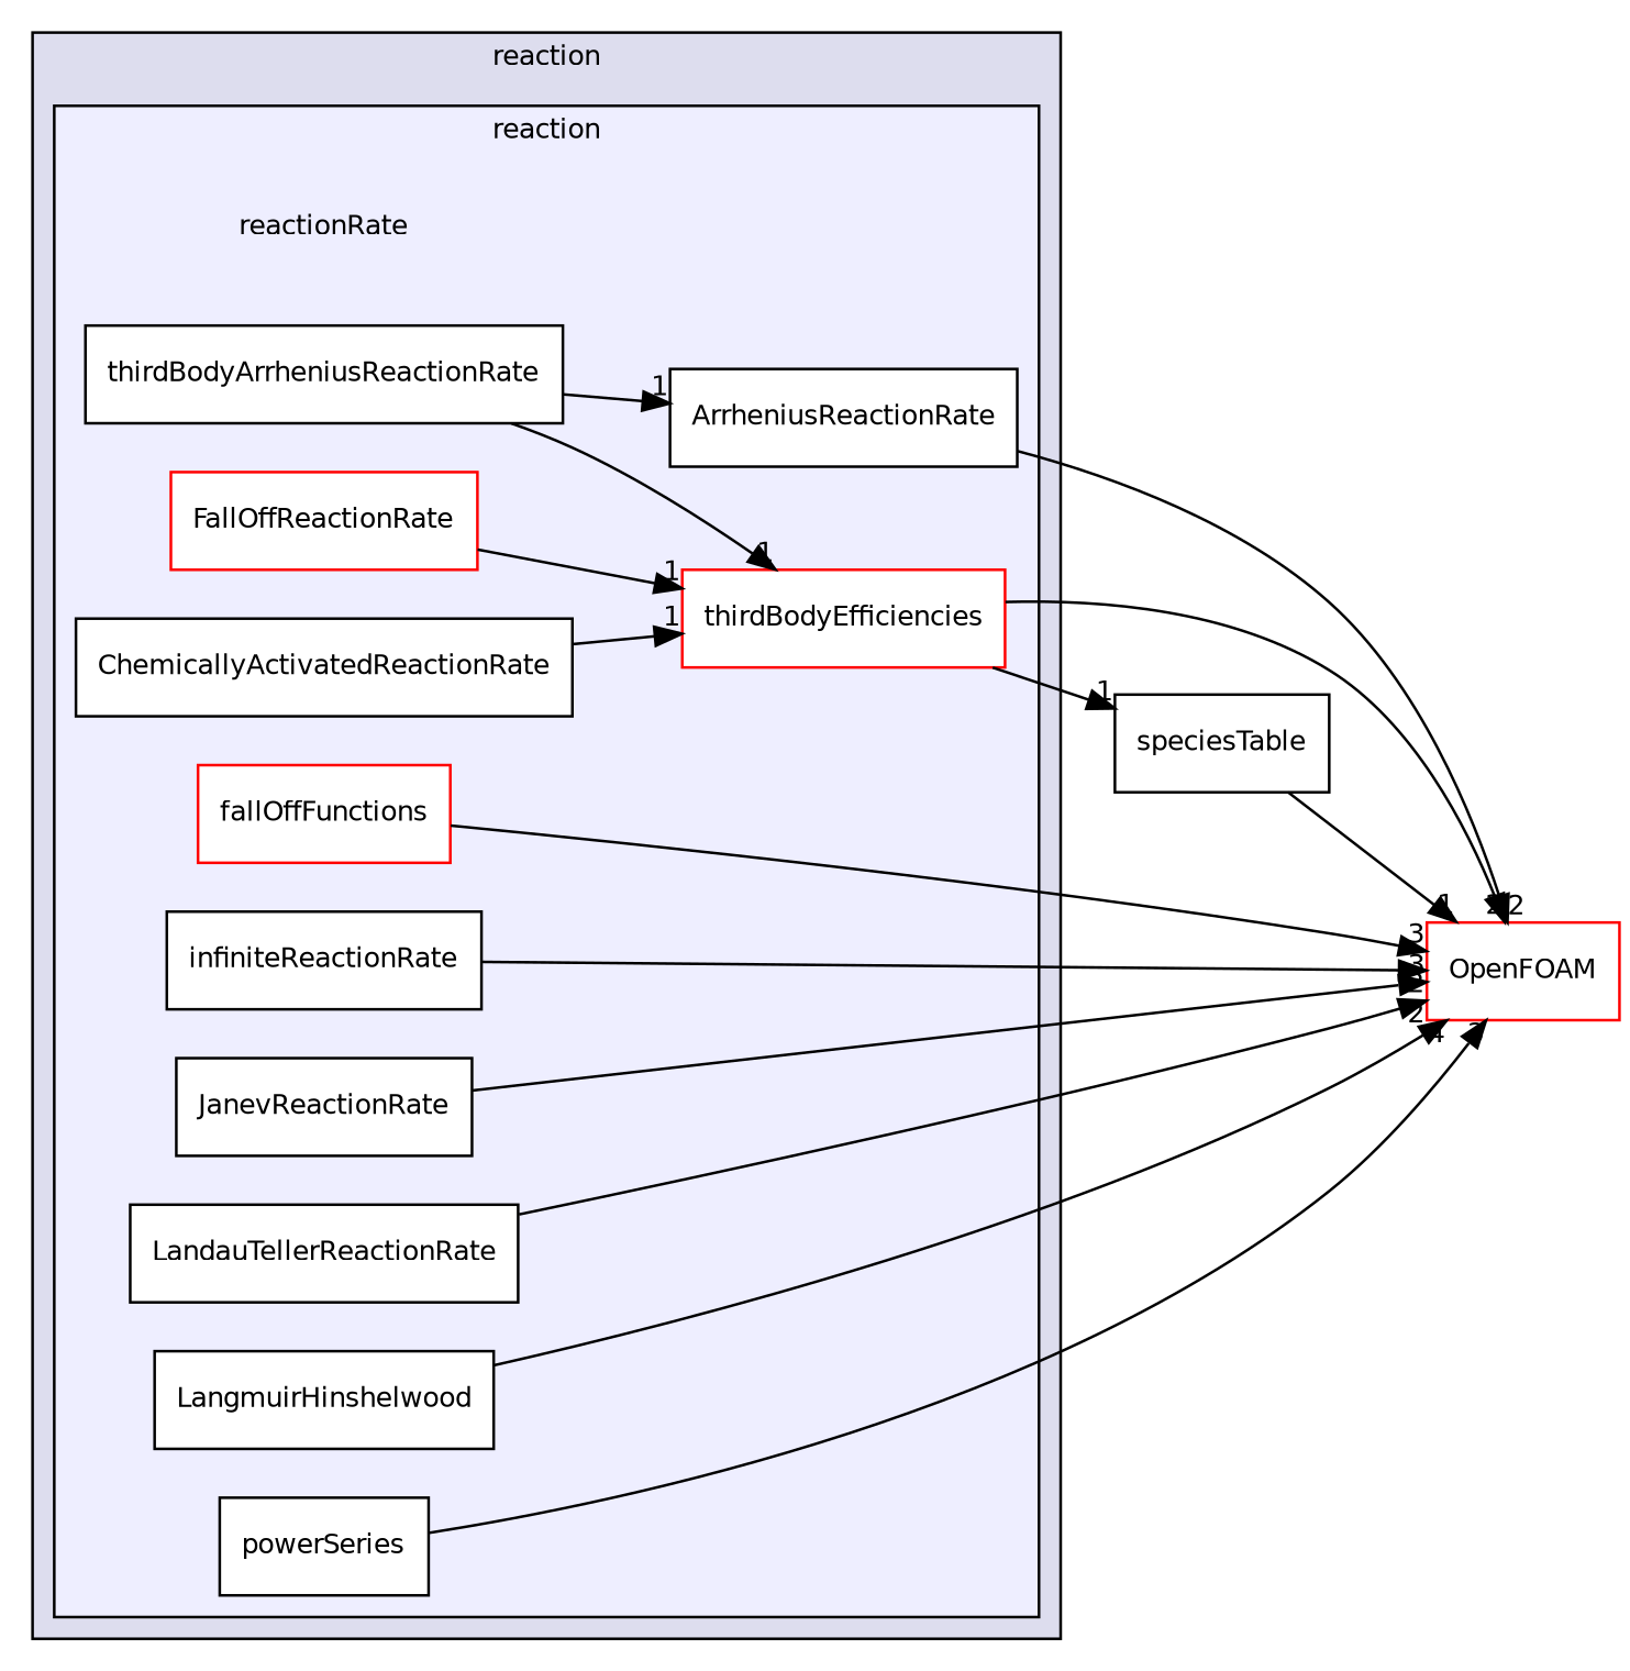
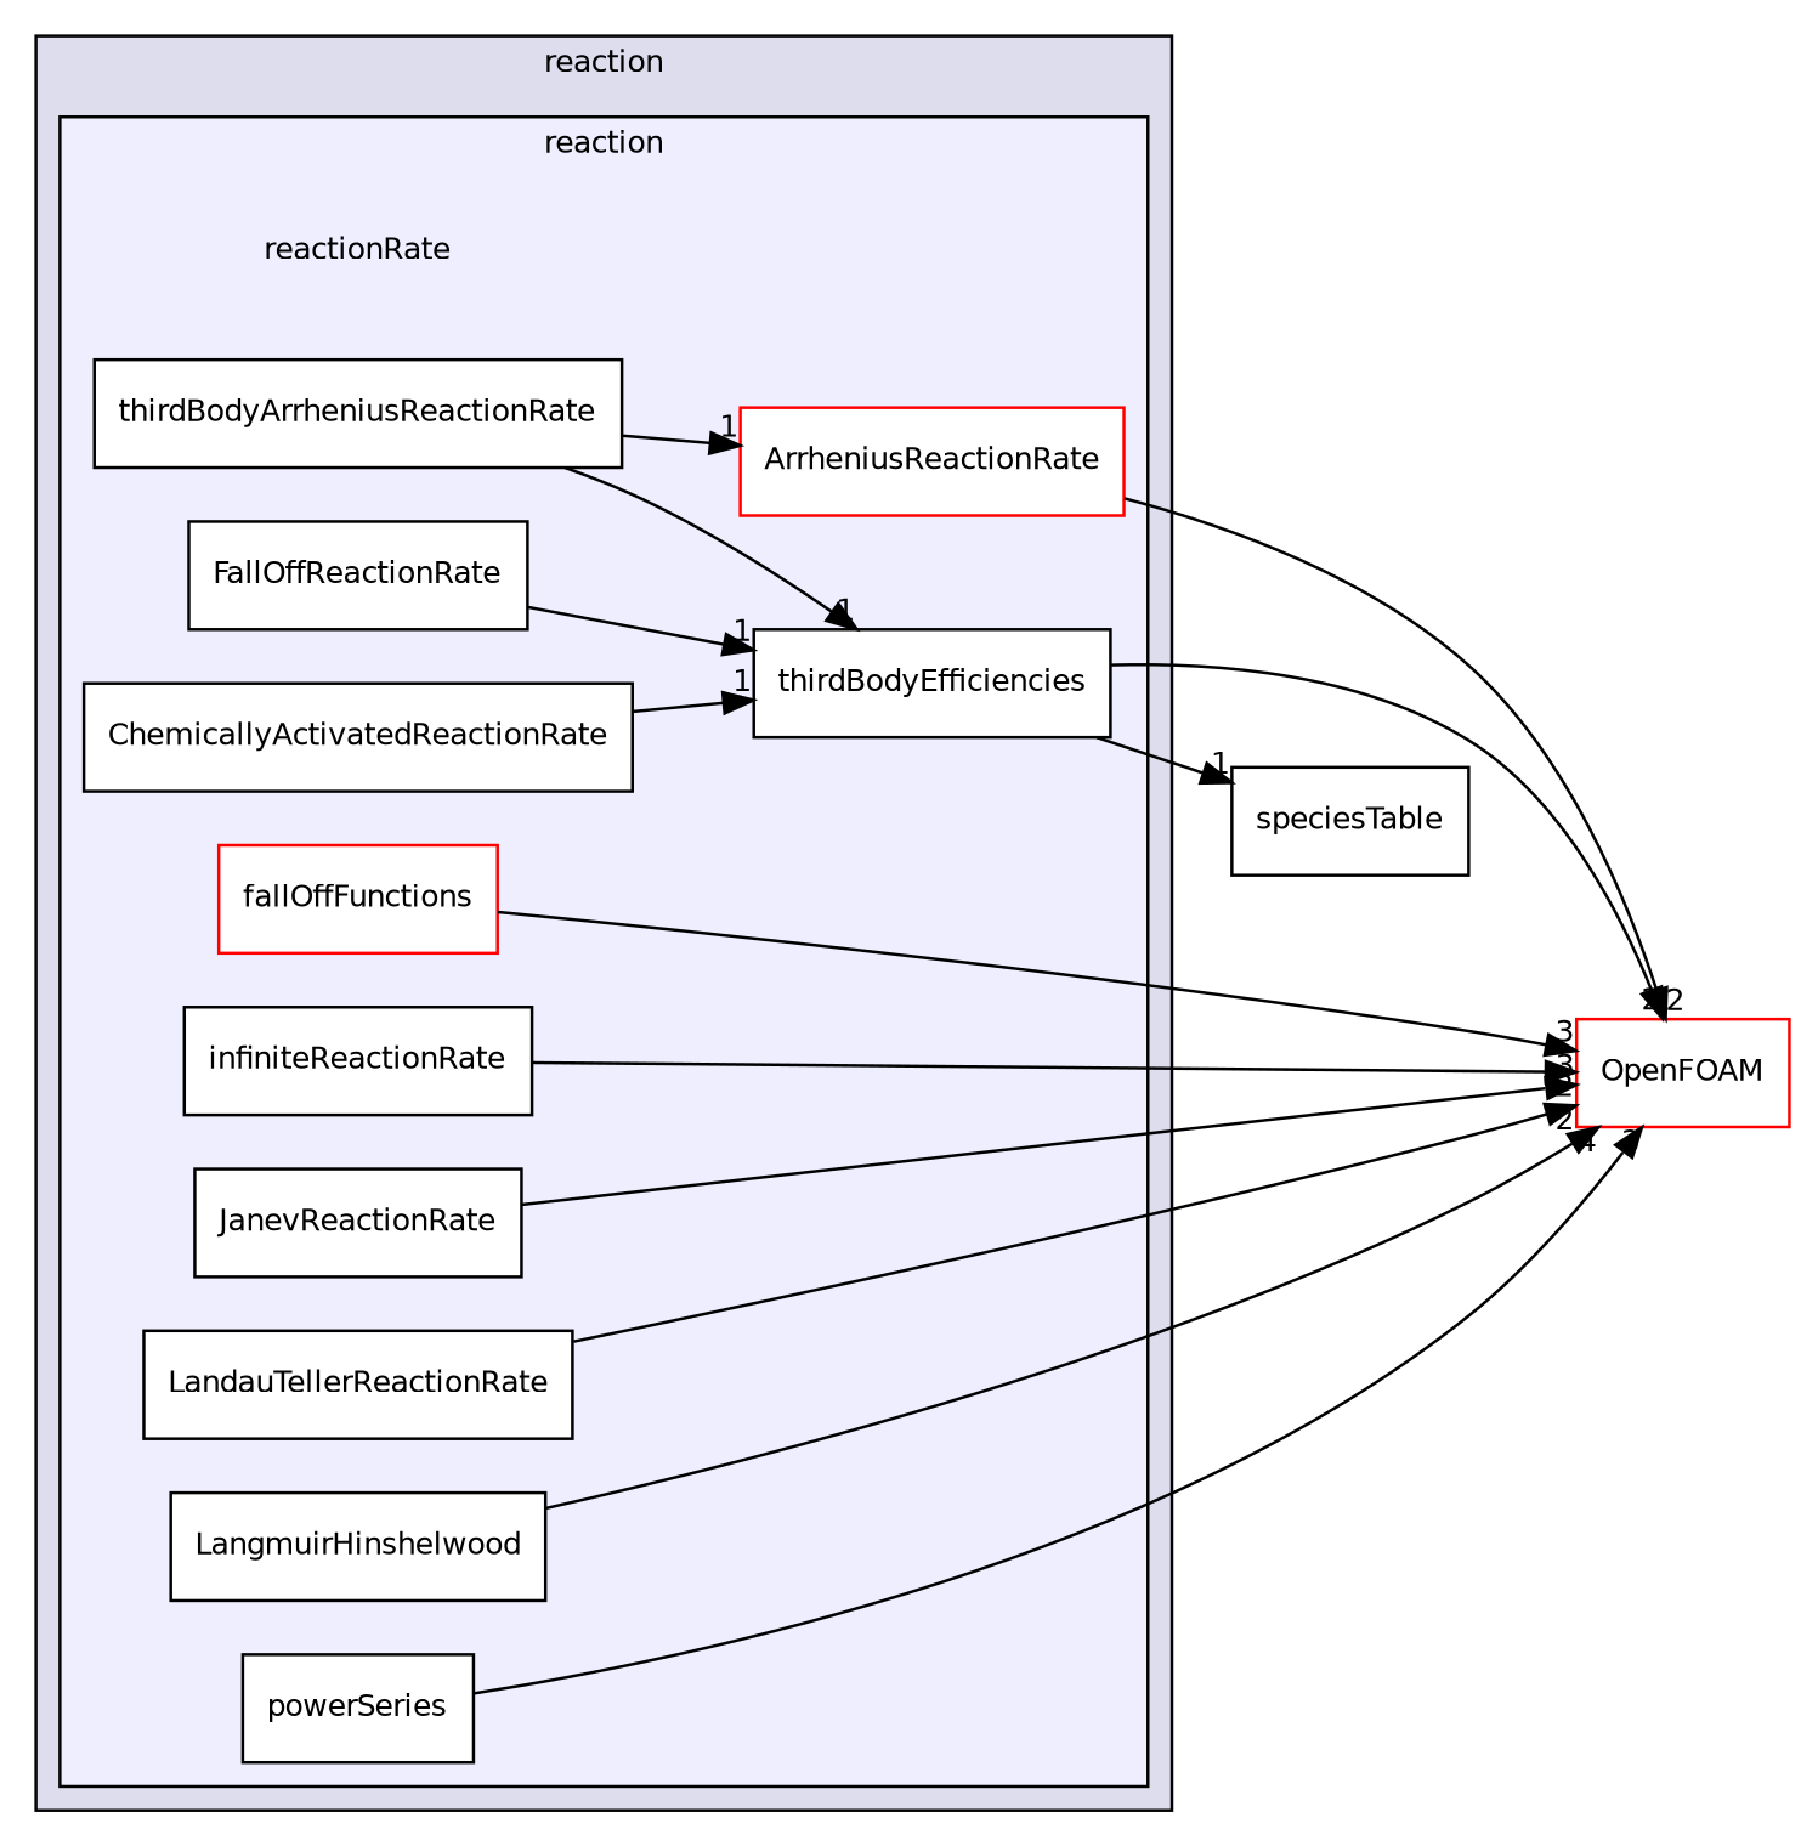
  digraph {
    compound=true
    rankdir=LR
    node [fontname=Helvetica fontsize=10 shape=box color=black fillcolor=white style=filled]
    edge [headlabel=1 labeldistance=1.5 labelfontname=Helvetica labelfontsize=10]
    n1 [label=reactionRate shape=plaintext color="" fillcolor="" style=""]
-   n2 [label=ArrheniusReactionRate]
+   n2 [color=red label=ArrheniusReactionRate]
    n3 [label=ChemicallyActivatedReactionRate]
    n4 [color=red label=fallOffFunctions]
-   n5 [color=red label=FallOffReactionRate]
+   n5 [label=FallOffReactionRate]
    n6 [label=infiniteReactionRate]
    n7 [label=JanevReactionRate]
    n8 [label=LandauTellerReactionRate]
    n9 [label=LangmuirHinshelwood]
    n10 [label=powerSeries]
    n11 [label=thirdBodyArrheniusReactionRate]
-   n12 [color=red label=thirdBodyEfficiencies]
+   n12 [label=thirdBodyEfficiencies]
    n13 [color=red label=OpenFOAM fillcolor="" style=""]
    n14 [label=speciesTable color="" fillcolor="" style=""]
    subgraph cluster_1 {
      bgcolor="#ddddee"
      fontname=Helvetica
      fontsize=10
      label=reaction
      pencolor=black
      subgraph cluster_2 {
        bgcolor="#eeeeff"
        fontname=Helvetica
        fontsize=10
        pencolor=black
        n1
        n2
        n3
        n4
        n5
        n6
        n7
        n8
        n9
        n10
        n11
        n12
      }
    }
    n2 -> n13 [headlabel=2]
    n3 -> n12
    n4 -> n13 [headlabel=3]
    n5 -> n12
    n6 -> n13 [headlabel=2]
    n7 -> n13 [headlabel=3]
    n8 -> n13 [headlabel=2]
    n9 -> n13 [headlabel=4]
    n10 -> n13 [headlabel=3]
    n11 -> n2
    n11 -> n12
    n12 -> n13 [headlabel=2]
    n12 -> n14
-   n14 -> n13
  }
